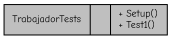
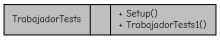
  digraph {
    rankdir=LR
    fontname="Comic Neue"
-   n1 [color=black fillcolor=grey75 fontcolor=black fontname="Comic Neue" fontsize=10 height=0.2 label="{TrabajadorTests\n||+ Setup()\l+ Test1()\l}" shape=record style=filled width=0.4]
+   n1 [color=black fillcolor=grey75 fontcolor=black fontname="Comic Neue" fontsize=10 height=0.2 label="{TrabajadorTests\n||+ Setup()\l+ TrabajadorTests1()\l}" shape=record style=filled width=0.4]
  }
